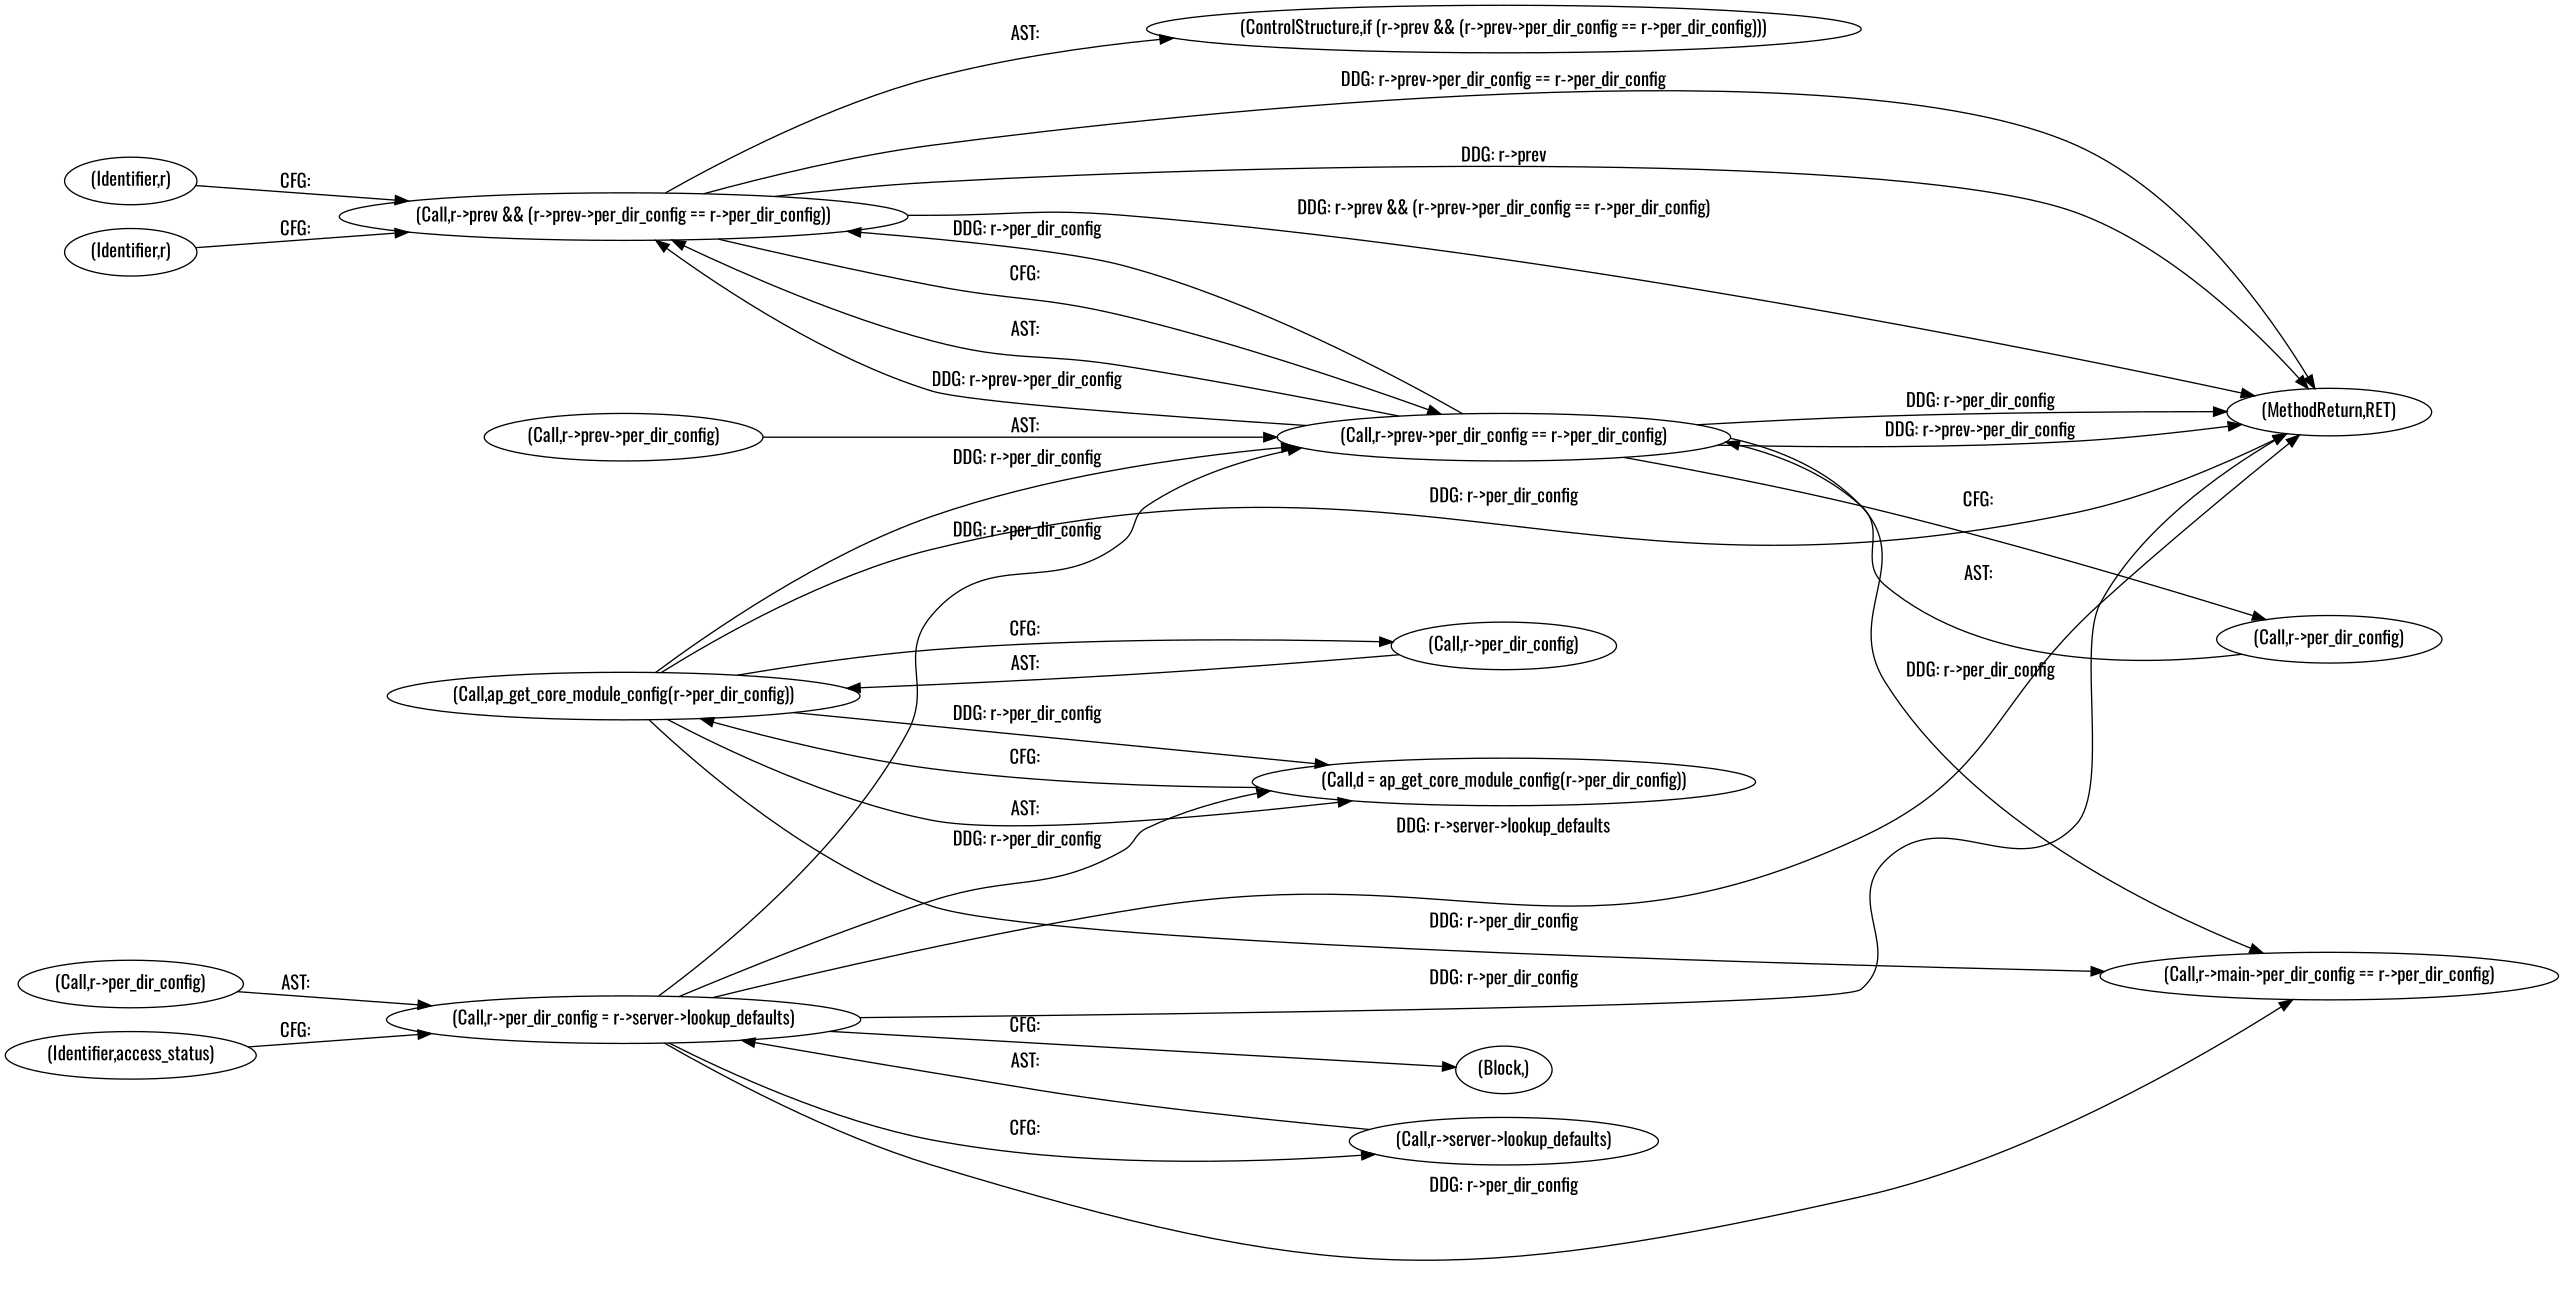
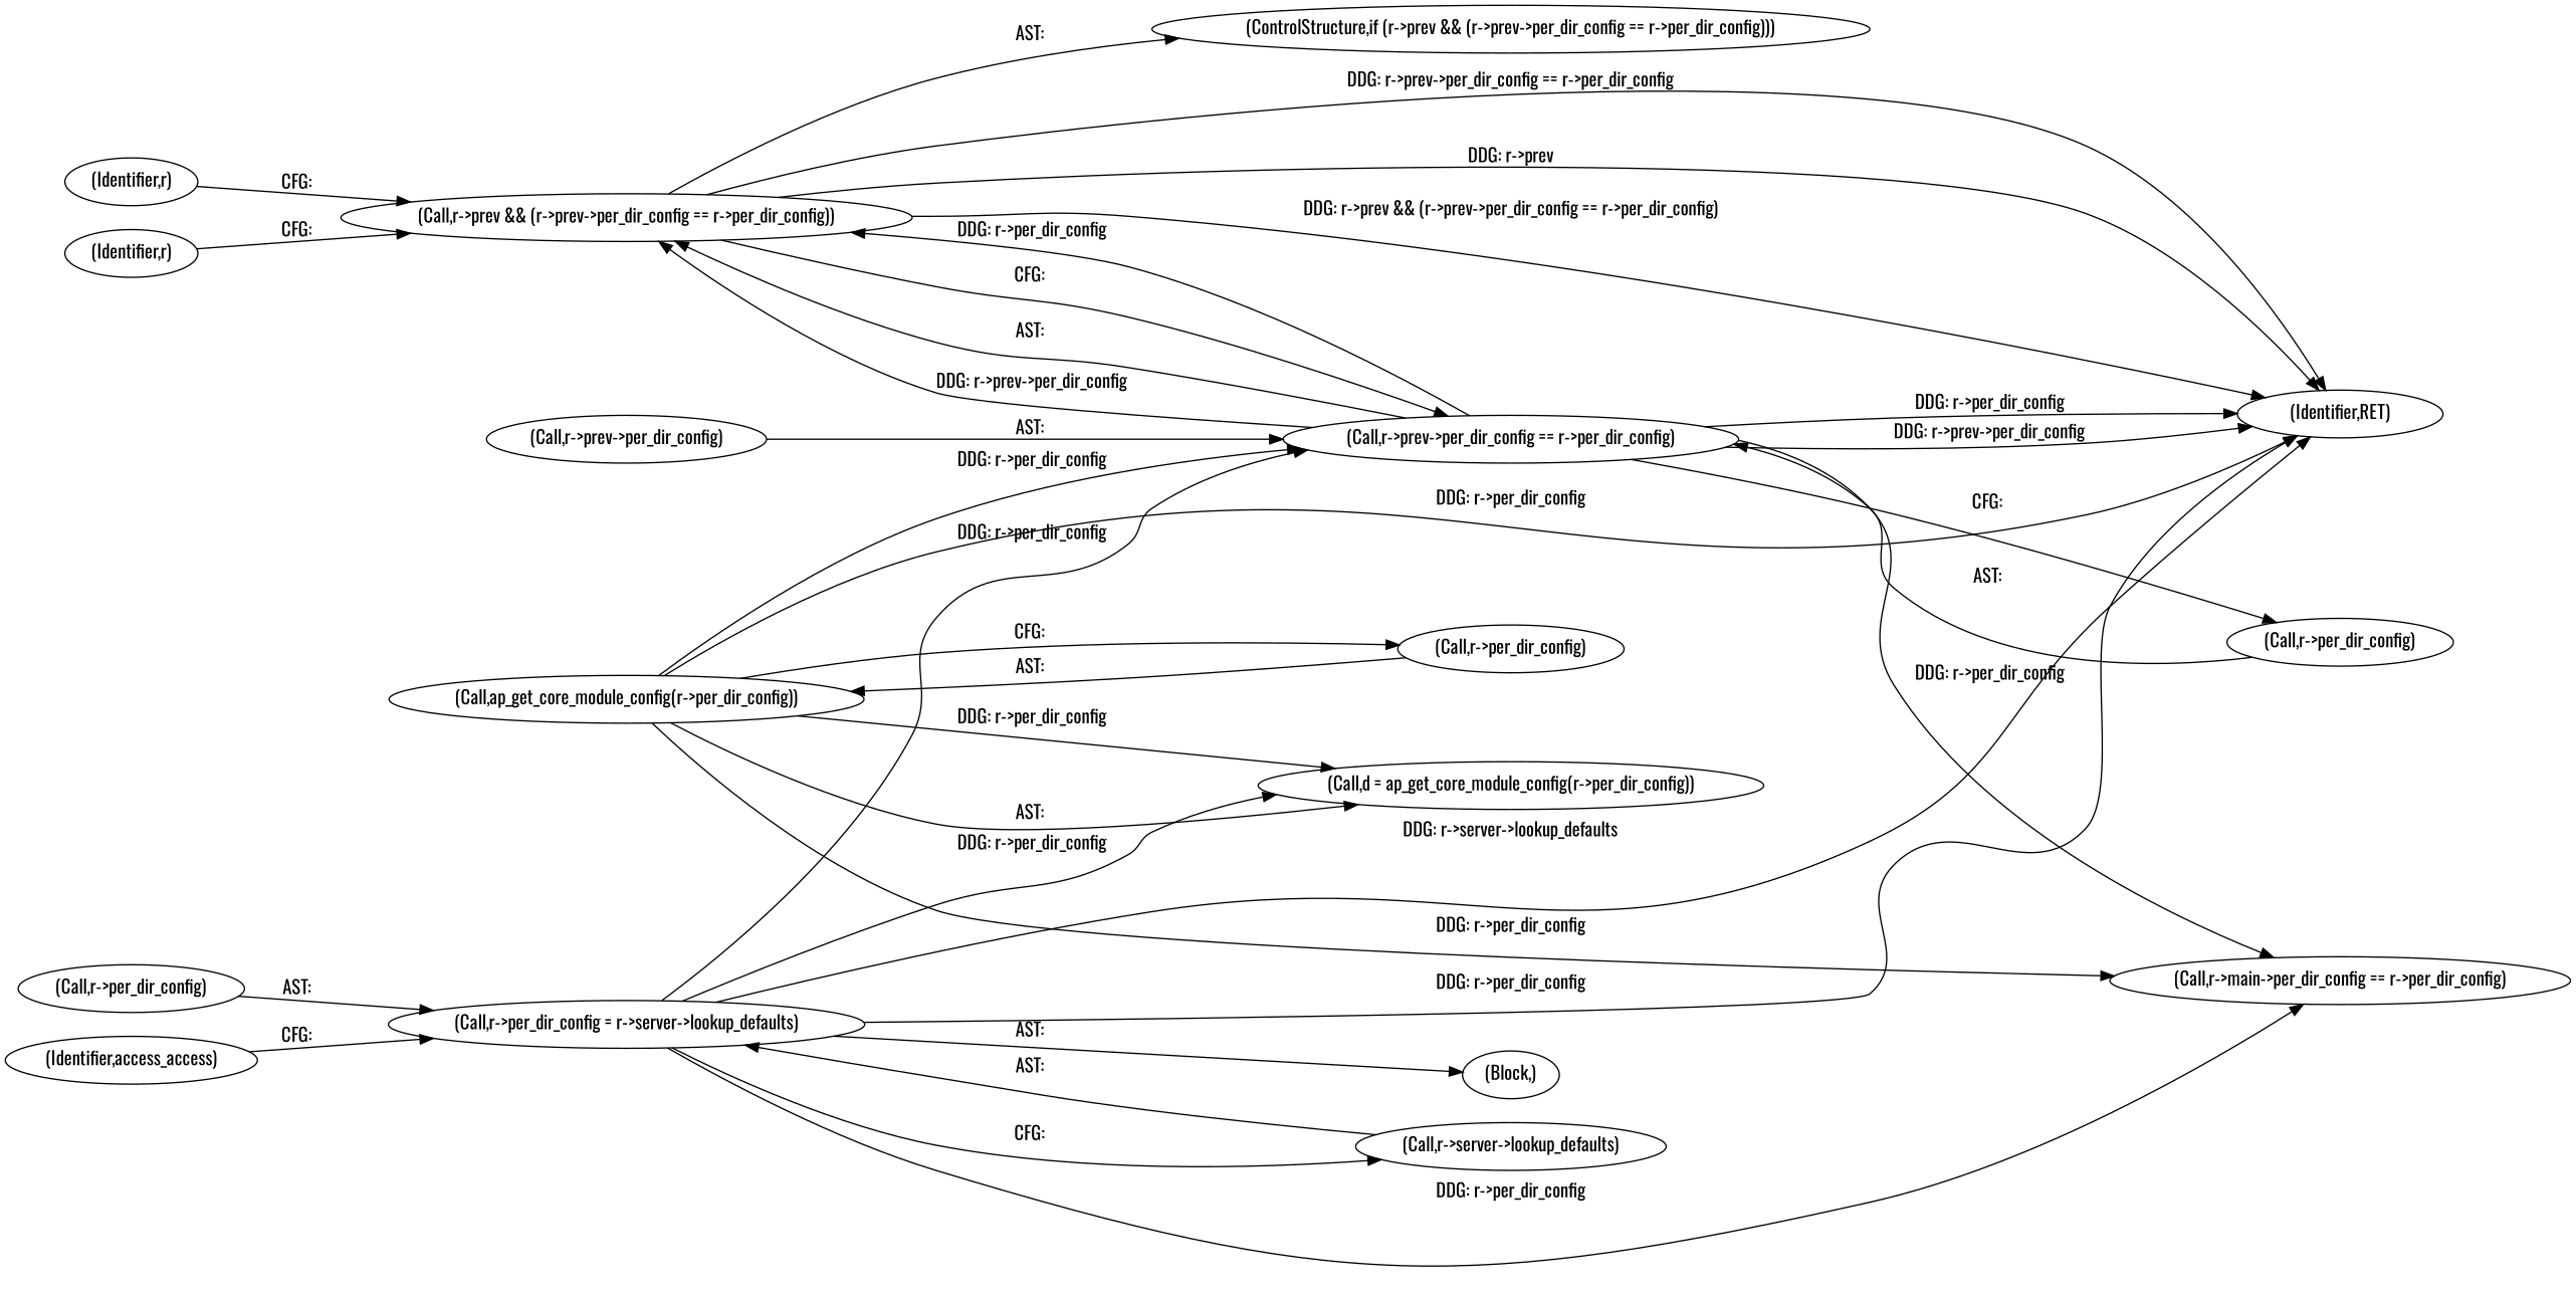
  digraph {
    fontname=Oswald
    rankdir=LR
    node [fontname=Oswald]
    edge [fontname=Oswald]
    n1 [label="(Call,r->prev && (r->prev->per_dir_config == r->per_dir_config))"]
    n2 [label="(Call,r->prev->per_dir_config == r->per_dir_config)"]
    n3 [label="(ControlStructure,if (r->prev && (r->prev->per_dir_config == r->per_dir_config)))"]
-   n4 [label="(MethodReturn,RET)"]
+   n4 [label="(Identifier,RET)"]
    n5 [label="(Call,r->per_dir_config)"]
    n6 [label="(Call,r->main->per_dir_config == r->per_dir_config)"]
    n7 [label="(Call,ap_get_core_module_config(r->per_dir_config))"]
    n8 [label="(Call,r->per_dir_config)"]
    n9 [label="(Call,d = ap_get_core_module_config(r->per_dir_config))"]
    n10 [label="(Call,r->per_dir_config = r->server->lookup_defaults)"]
    n11 [label="(Call,r->server->lookup_defaults)"]
    n12 [label="(Block,)"]
    n13 [label="(Call,r->per_dir_config)"]
    n14 [label="(Call,r->prev->per_dir_config)"]
    n15 [label="(Identifier,r)"]
    n16 [label="(Identifier,r)"]
-   n17 [label="(Identifier,access_status)"]
+   n17 [label="(Identifier,access_access)"]
    n1 -> n2 [label="CFG: "]
    n1 -> n3 [label="AST: "]
    n1 -> n4 [label="DDG: r->prev->per_dir_config == r->per_dir_config"]
    n1 -> n4 [label="DDG: r->prev"]
    n1 -> n4 [label="DDG: r->prev && (r->prev->per_dir_config == r->per_dir_config)"]
    n2 -> n1 [label="AST: "]
    n2 -> n1 [label="DDG: r->prev->per_dir_config"]
    n2 -> n1 [label="DDG: r->per_dir_config"]
    n2 -> n4 [label="DDG: r->per_dir_config"]
    n2 -> n4 [label="DDG: r->prev->per_dir_config"]
    n2 -> n5 [label="CFG: "]
    n2 -> n6 [label="DDG: r->per_dir_config"]
    n5 -> n2 [label="AST: "]
    n7 -> n2 [label="DDG: r->per_dir_config"]
    n7 -> n4 [label="DDG: r->per_dir_config"]
    n7 -> n6 [label="DDG: r->per_dir_config"]
    n7 -> n8 [label="CFG: "]
    n7 -> n9 [label="AST: "]
    n7 -> n9 [label="DDG: r->per_dir_config"]
    n8 -> n7 [label="AST: "]
-   n9 -> n7 [label="CFG: "]
    n10 -> n2 [label="DDG: r->per_dir_config"]
    n10 -> n4 [label="DDG: r->server->lookup_defaults"]
    n10 -> n4 [label="DDG: r->per_dir_config"]
    n10 -> n6 [label="DDG: r->per_dir_config"]
    n10 -> n9 [label="DDG: r->per_dir_config"]
    n10 -> n11 [label="CFG: "]
-   n10 -> n12 [label="CFG: "]
+   n10 -> n12 [label="AST: "]
    n11 -> n10 [label="AST: "]
    n13 -> n10 [label="AST: "]
    n14 -> n2 [label="AST: "]
    n15 -> n1 [label="CFG: "]
    n16 -> n1 [label="CFG: "]
    n17 -> n10 [label="CFG: "]
  }
